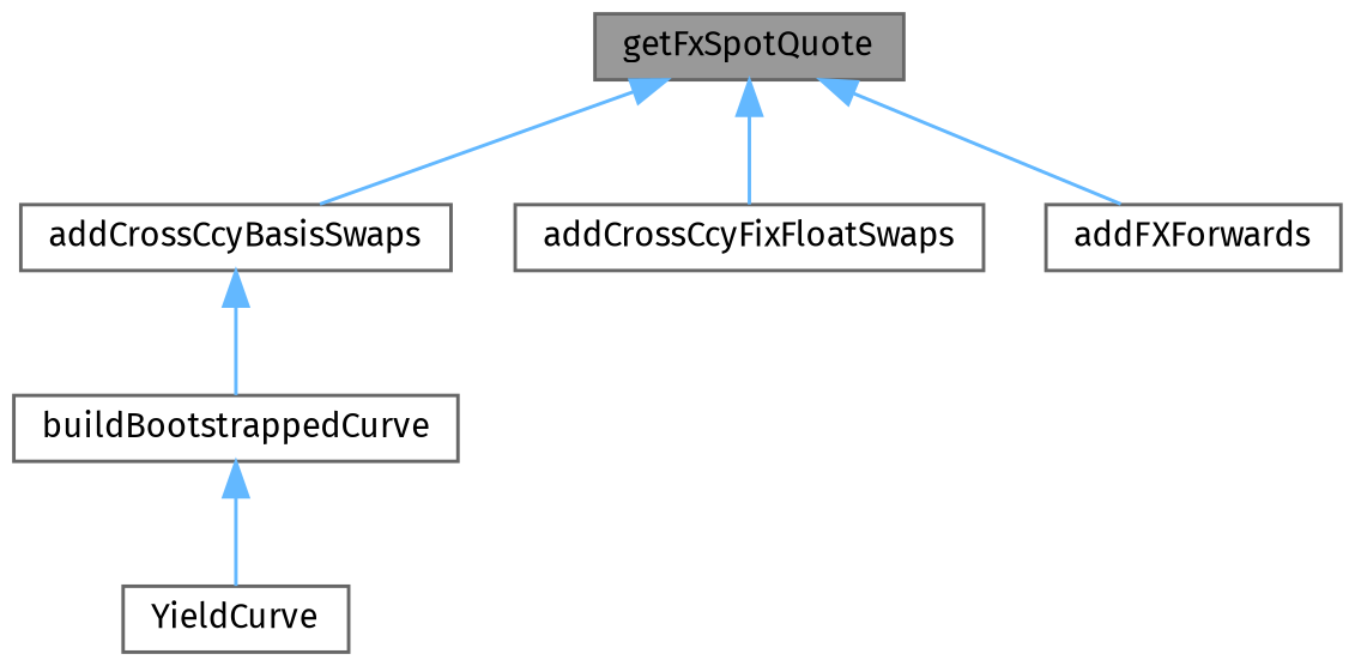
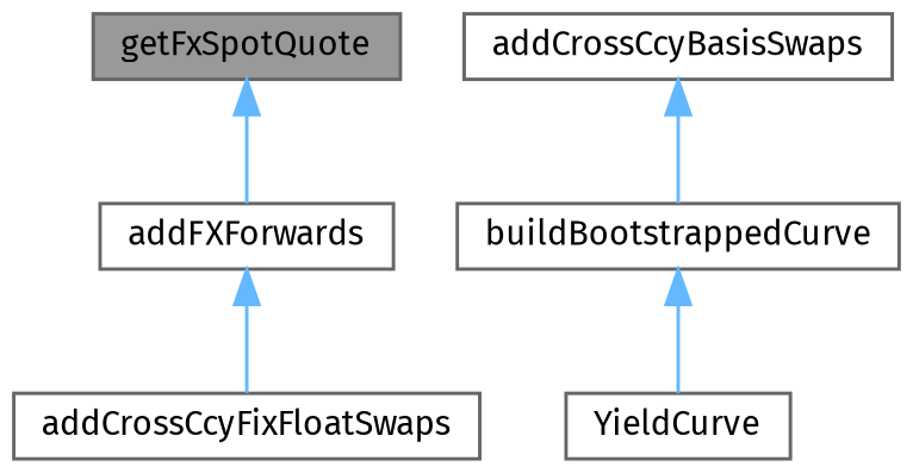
  digraph {
    fontname="Fira Sans"
    rankdir=TB
    node [color=grey40 fillcolor=white fontname="Fira Sans" fontsize=10 shape=box style=filled]
    edge [color=steelblue1 dir=back fontname="Fira Sans" fontsize=10 labelfontname=Helvetica labelfontsize=10 style=solid]
    n1 [color=gray40 fillcolor=grey60 fontcolor=black height=0.2 label=getFxSpotQuote width=0.4]
    n2 [height=0.2 label=addCrossCcyBasisSwaps width=0.4]
    n3 [height=0.2 label=addCrossCcyFixFloatSwaps width=0.4]
    n4 [height=0.2 label=addFXForwards width=0.4]
    n5 [height=0.2 label=buildBootstrappedCurve width=0.4]
    n6 [height=0.2 label=YieldCurve width=0.4]
-   n1 -> n2
-   n1 -> n3
+   n4 -> n3
    n1 -> n4
    n2 -> n5
    n5 -> n6
  }
